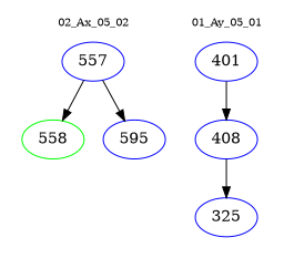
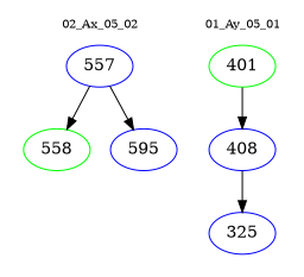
  digraph {
    node [color=blue]
    edge [color=black]
    n1 [color=green label=558]
    n2 [label=557]
    n3 [label=595]
-   n4 [label=401]
+   n4 [color=green label=401]
    n5 [label=408]
    n6 [label=325]
    subgraph cluster_1 {
      color=white
      fontsize=10
      label="02_Ax_05_02"
      n1
      n2
      n3
    }
    subgraph cluster_2 {
      color=white
      fontsize=10
      label="01_Ay_05_01"
      n4
      n5
      n6
    }
    n2 -> n1
    n2 -> n3
    n4 -> n5
    n5 -> n6
  }
